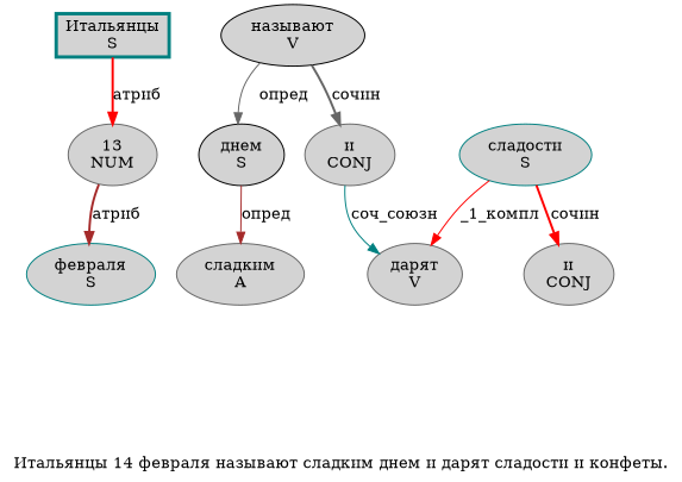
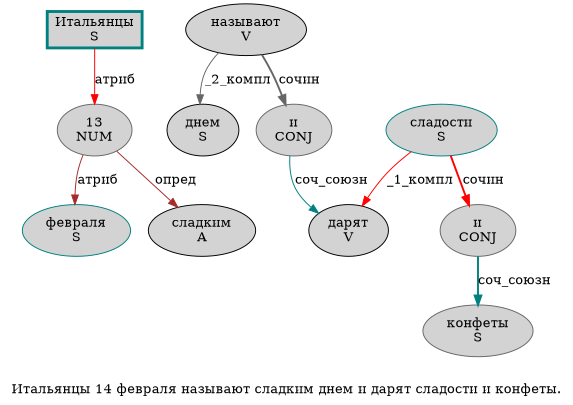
  digraph {
    label="Итальянцы 14 февраля называют сладким днем и дарят сладости и конфеты."
    node [color=gray40 fillcolor=lightgray penwidth=1 shape=ellipse style=filled]
    edge [color=red style=bold]
    n1 [color=teal label="Итальянцы\nS" penwidth=3 shape=box]
    n2 [label="13\nNUM"]
    n3 [color=teal label="февраля\nS"]
    n4 [color=black label="называют\nV"]
    n5 [color=black label="днем\nS"]
    n6 [label="и\nCONJ"]
-   n7 [label="сладким\nA"]
-   n8 [label="дарят\nV"]
+   n7 [color=black label="сладким\nA"]
+   n8 [color=black label="дарят\nV"]
    n9 [color=teal label="сладости\nS"]
    n10 [label="и\nCONJ"]
-   n1 -> n2 [label="атриб"]
-   n2 -> n3 [color=brown label="атриб"]
-   n4 -> n5 [color=gray40 label="опред" style=solid]
+   n11 [label="конфеты\nS"]
+   n1 -> n2 [label="атриб" style=solid]
+   n2 -> n3 [color=brown label="атриб" style=solid]
+   n4 -> n5 [color=gray40 label="_2_компл" style=solid]
    n4 -> n6 [color=gray40 label="сочин"]
-   n5 -> n7 [color=brown label="опред" style=solid]
+   n2 -> n7 [color=brown label="опред" style=solid]
    n6 -> n8 [color=teal label="соч_союзн" style=solid]
    n9 -> n8 [label="_1_компл" style=solid]
    n9 -> n10 [label="сочин"]
+   n10 -> n11 [color=teal label="соч_союзн"]
  }
